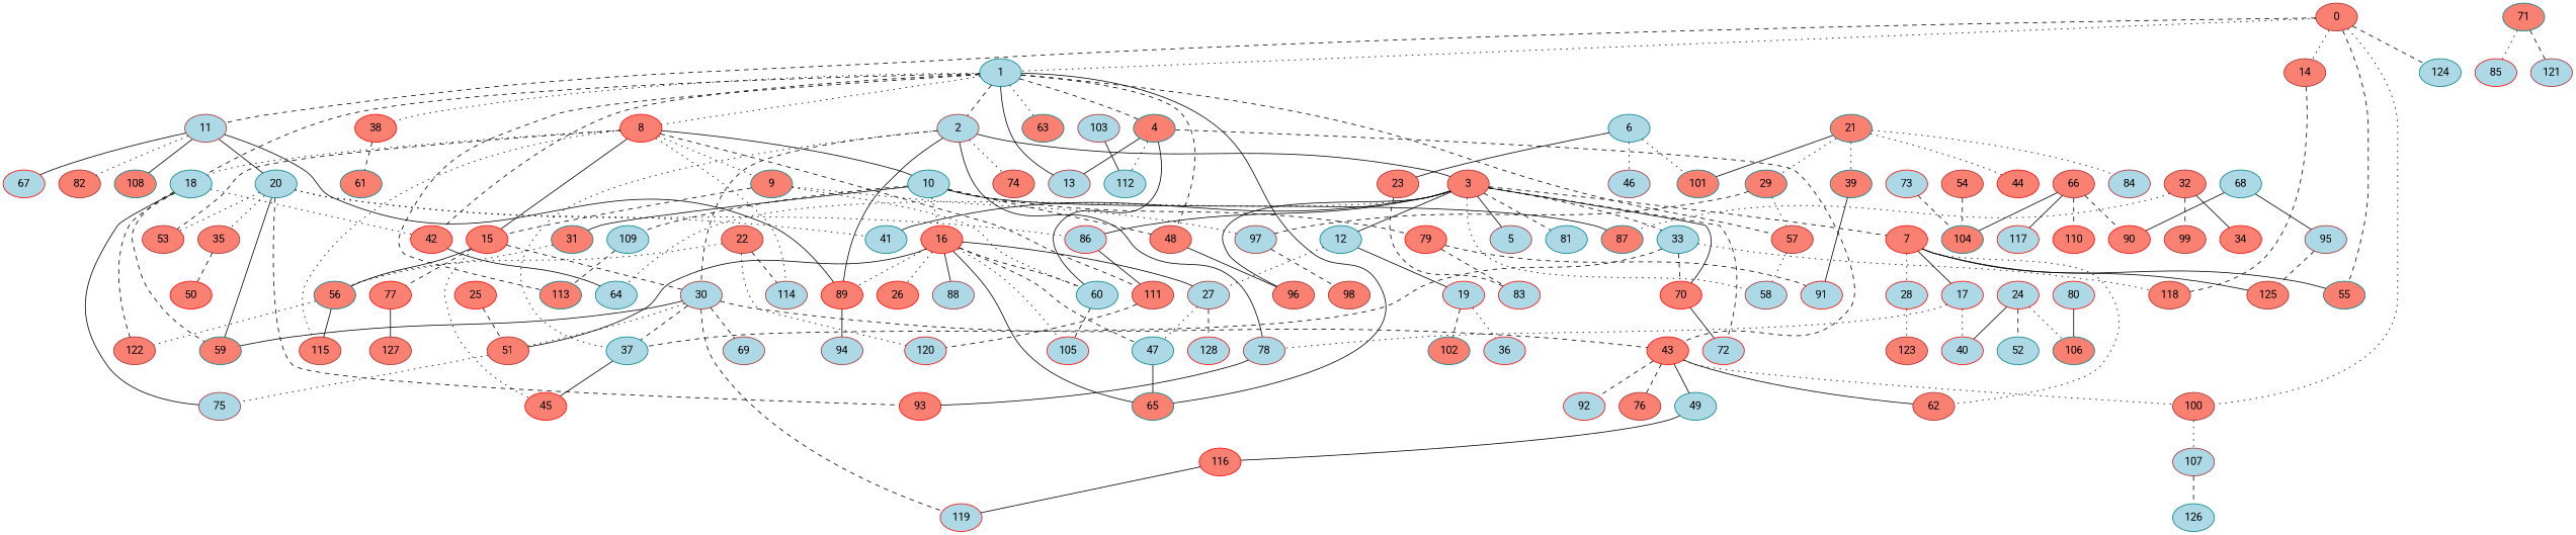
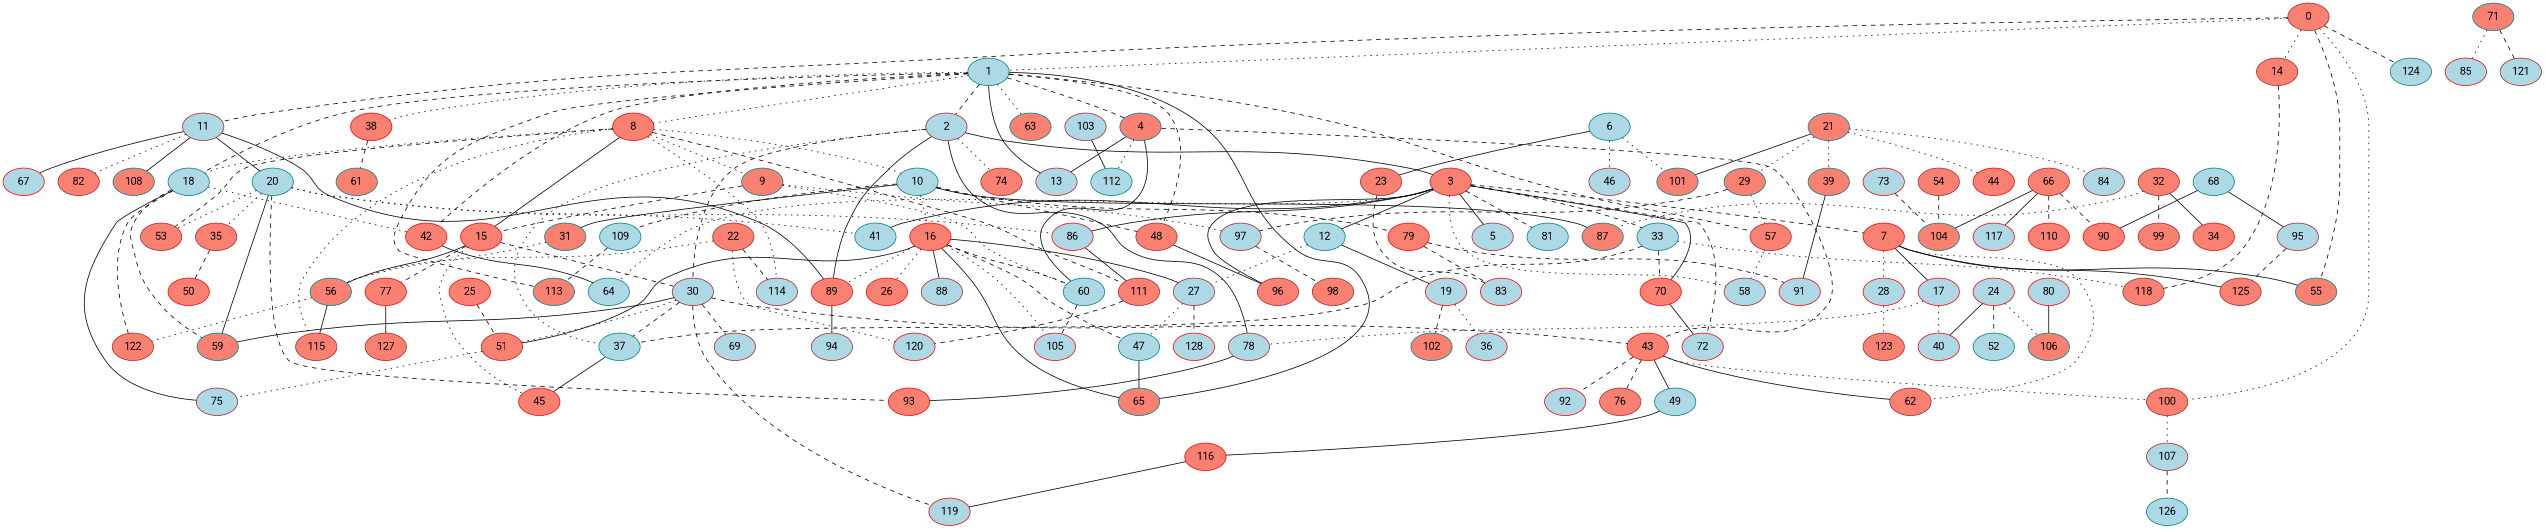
  graph {
    fontname=Roboto
    node [color=brown fillcolor=salmon fontname=Roboto style=filled]
    edge [fontname=Roboto style=dashed]
    1 [color=teal fillcolor=lightblue]
    0
    11 [fillcolor=lightblue]
    14
    55 [color=teal]
    100
    124 [color=teal fillcolor=lightblue]
    2 [fillcolor=lightblue]
    4 [color=teal]
    8 [color=red]
    13 [fillcolor=lightblue]
    18 [color=teal fillcolor=lightblue]
    38 [color=red]
    42 [color=red]
    48
    57
    63 [color=teal]
    65 [color=teal]
    113 [color=teal]
    89 [color=red]
    20 [color=teal fillcolor=lightblue]
    67 [color=red fillcolor=lightblue]
    82
    108 [color=teal]
    118
    107 [fillcolor=lightblue]
    3
    30 [fillcolor=lightblue]
    37 [color=teal fillcolor=lightblue]
    74
    78 [fillcolor=lightblue]
    43 [color=red]
    60 [color=teal fillcolor=lightblue]
    112 [color=teal fillcolor=lightblue]
    9 [color=teal]
    10 [color=teal fillcolor=lightblue]
    15 [color=red]
    53
    111
    114 [fillcolor=lightblue]
    115
    59 [color=teal]
    75 [fillcolor=lightblue]
    122
    61 [color=teal]
    64 [color=teal fillcolor=lightblue]
    96
    58 [fillcolor=lightblue]
    5 [fillcolor=lightblue]
    7 [color=red]
    12 [color=teal fillcolor=lightblue]
    33 [color=teal fillcolor=lightblue]
    41 [color=teal fillcolor=lightblue]
    70 [color=red]
    72 [color=red fillcolor=lightblue]
    81 [color=teal fillcolor=lightblue]
    86 [color=red fillcolor=lightblue]
    51
    69 [fillcolor=lightblue]
    119 [color=red fillcolor=lightblue]
    45 [color=red]
    93 [color=red]
    94 [fillcolor=lightblue]
    17 [color=red fillcolor=lightblue]
    28 [color=red fillcolor=lightblue]
    62
    125
    19 [color=red fillcolor=lightblue]
    27 [fillcolor=lightblue]
    49 [color=teal fillcolor=lightblue]
    76
    92 [color=red fillcolor=lightblue]
    105 [color=red fillcolor=lightblue]
    6 [color=teal fillcolor=lightblue]
    23
    46 [fillcolor=lightblue]
    101 [color=teal]
    83 [color=red fillcolor=lightblue]
    40 [color=red fillcolor=lightblue]
    123
    97 [fillcolor=lightblue]
    16 [color=red]
    31 [color=teal]
    79 [color=red]
    87 [color=teal]
    109 [color=teal fillcolor=lightblue]
    56 [color=teal]
    77 [color=red]
    120 [color=red fillcolor=lightblue]
    98
    26 [color=red]
    47 [color=teal fillcolor=lightblue]
    88 [fillcolor=lightblue]
    91 [color=red fillcolor=lightblue]
    35
    36 [color=red fillcolor=lightblue]
    102 [color=teal]
    128 [color=red fillcolor=lightblue]
    127
    50 [color=red]
    21 [color=teal]
    29 [color=teal]
    39 [color=teal]
    44 [color=red]
    84 [fillcolor=lightblue]
    22
    24 [color=red fillcolor=lightblue]
    52 [color=teal fillcolor=lightblue]
    106 [color=teal]
    25 [color=red]
    32
    34 [color=red]
    99
    116 [color=red]
    104 [color=teal]
    54
    66
    90 [color=red]
    110 [color=red]
    117 [color=red fillcolor=lightblue]
    68 [color=teal fillcolor=lightblue]
    95 [fillcolor=lightblue]
    71 [color=teal]
    85 [color=red fillcolor=lightblue]
    121 [fillcolor=lightblue]
    73 [color=red fillcolor=lightblue]
    80 [color=red fillcolor=lightblue]
    126 [color=teal fillcolor=lightblue]
    103 [fillcolor=lightblue]
    1 -- 2
    1 -- 4
    1 -- 8 [style=dotted]
    1 -- 13 [style=solid]
    1 -- 18
    1 -- 38 [style=dotted]
    1 -- 42
    1 -- 48
    1 -- 57
    1 -- 63 [style=dotted]
    1 -- 65 [style=solid]
    1 -- 113
    0 -- 1 [style=dotted]
    0 -- 11
    0 -- 14 [style=dotted]
    0 -- 55
    0 -- 100 [style=dotted]
    0 -- 124
    11 -- 89 [style=solid]
    11 -- 20 [style=solid]
    11 -- 67 [style=solid]
    11 -- 82 [style=dotted]
    11 -- 108 [style=solid]
    14 -- 118
    100 -- 107 [style=dotted]
    2 -- 89 [style=solid]
    2 -- 3 [style=solid]
    2 -- 30
    2 -- 37 [style=dotted]
    2 -- 74 [style=dotted]
    2 -- 78 [style=solid]
    4 -- 13 [style=solid]
    4 -- 43
    4 -- 60 [style=solid]
    4 -- 112 [style=dotted]
    8 -- 18 [style=dotted]
    8 -- 9 [style=dotted]
-   8 -- 10 [style=solid]
+   8 -- 10 [style=dotted]
    8 -- 15 [style=solid]
    8 -- 53
    8 -- 111
    8 -- 114 [style=dotted]
    8 -- 115 [style=dotted]
    18 -- 42 [style=dotted]
    18 -- 59
    18 -- 75 [style=solid]
    18 -- 122
    38 -- 61
    42 -- 64 [style=solid]
    48 -- 96 [style=solid]
    57 -- 58 [style=dotted]
    89 -- 94 [style=solid]
    20 -- 53 [style=dotted]
    20 -- 59 [style=solid]
    20 -- 41 [style=dotted]
    20 -- 86 [style=dotted]
    20 -- 93
    20 -- 35 [style=dotted]
    107 -- 126
    3 -- 64 [style=dotted]
    3 -- 96 [style=solid]
    3 -- 58 [style=dotted]
    3 -- 5 [style=solid]
    3 -- 7
    3 -- 12 [style=solid]
    3 -- 33
    3 -- 41 [style=solid]
    3 -- 70 [style=solid]
    3 -- 72
    3 -- 81
    3 -- 86 [style=solid]
    30 -- 37
    30 -- 43
    30 -- 59 [style=solid]
    30 -- 51 [style=dotted]
    30 -- 69
    30 -- 119
    37 -- 45 [style=solid]
    78 -- 93 [style=solid]
    43 -- 100 [style=dotted]
    43 -- 62 [style=solid]
    43 -- 49 [style=solid]
    43 -- 76
    43 -- 92
    60 -- 105
    9 -- 60 [style=dotted]
    9 -- 15
    9 -- 97 [style=dotted]
    10 -- 48
    10 -- 16 [style=dotted]
    10 -- 31 [style=solid]
    10 -- 79
    10 -- 87 [style=solid]
    10 -- 109
    15 -- 30
    15 -- 45 [style=dotted]
    15 -- 56 [style=solid]
    15 -- 77
    111 -- 120
    7 -- 55 [style=solid]
    7 -- 17 [style=solid]
    7 -- 28 [style=dotted]
    7 -- 62 [style=dotted]
    7 -- 125 [style=solid]
    12 -- 19 [style=solid]
    12 -- 27 [style=dotted]
    33 -- 118 [style=dotted]
    33 -- 37
    33 -- 70
    70 -- 72 [style=solid]
    86 -- 111 [style=solid]
    51 -- 75 [style=dotted]
    17 -- 78 [style=dotted]
    17 -- 40 [style=dotted]
    28 -- 123 [style=dotted]
    19 -- 36 [style=dotted]
    19 -- 102
    27 -- 47 [style=dotted]
    27 -- 128
    49 -- 116 [style=solid]
    6 -- 23 [style=solid]
    6 -- 46 [style=dotted]
    6 -- 101 [style=dotted]
    23 -- 83
    97 -- 98
    16 -- 65 [style=solid]
    16 -- 89 [style=dotted]
    16 -- 60
    16 -- 51 [style=solid]
    16 -- 27 [style=solid]
    16 -- 105 [style=dotted]
    16 -- 26 [style=dotted]
    16 -- 47
    16 -- 88 [style=solid]
    31 -- 56 [style=dotted]
    79 -- 83
    79 -- 91
    109 -- 113
    56 -- 115 [style=solid]
    56 -- 122 [style=dotted]
    77 -- 127 [style=solid]
    47 -- 65 [style=solid]
    35 -- 50
    21 -- 101 [style=solid]
    21 -- 29 [style=dotted]
    21 -- 39 [style=dotted]
    21 -- 44 [style=dotted]
    21 -- 84 [style=dotted]
    29 -- 57 [style=dotted]
    29 -- 97
    39 -- 91 [style=solid]
    22 -- 114
    22 -- 56 [style=dotted]
    22 -- 120 [style=dotted]
    24 -- 40 [style=solid]
    24 -- 52
    24 -- 106 [style=dotted]
    25 -- 51
    32 -- 87 [style=dotted]
    32 -- 34 [style=solid]
    32 -- 99
    116 -- 119 [style=solid]
    54 -- 104
    66 -- 104 [style=solid]
    66 -- 90
    66 -- 110
    66 -- 117 [style=solid]
    68 -- 90 [style=solid]
    68 -- 95 [style=solid]
    95 -- 125
    71 -- 85 [style=dotted]
    71 -- 121
    73 -- 104
    80 -- 106 [style=solid]
    103 -- 112 [style=solid]
  }
